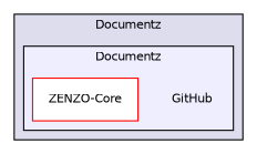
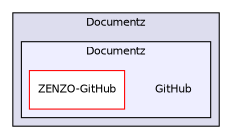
  digraph {
    compound=true
    node [fontname=Helvetica fontsize=10]
    n1 [label=GitHub shape=plaintext]
-   n2 [color=red fillcolor=white label="ZENZO-Core" shape=box style=filled]
+   n2 [color=red fillcolor=white label="ZENZO-GitHub" shape=box style=filled]
    subgraph cluster_1 {
      bgcolor="#ddddee"
      fontname=Helvetica
      fontsize=10
      label=Documentz
      pencolor=black
      subgraph cluster_2 {
        bgcolor="#eeeeff"
        fontname=Helvetica
        fontsize=10
        pencolor=black
        n1
        n2
      }
    }
  }
